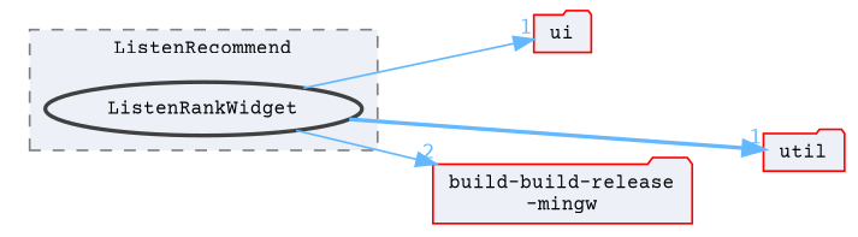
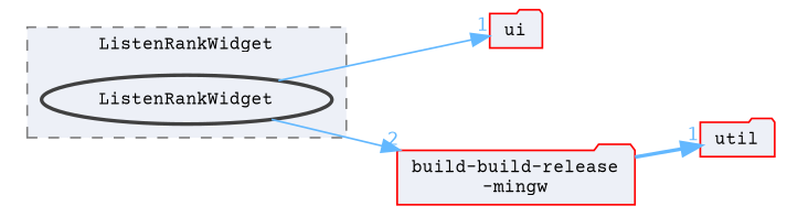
  digraph {
    compound=true
    fontname="Courier Prime"
    rankdir=LR
    node [color=red fillcolor="#edf0f7" fontname="Courier Prime" fontsize=10 shape=folder style=filled]
    edge [color=steelblue1 fontcolor=steelblue1 fontname="Courier Prime" fontsize=10 headlabel=1 labeldistance=1.5 labelfontname=Helvetica labelfontsize=10 style=solid]
    n1 [color=grey25 height=0.2 label=ListenRankWidget shape=ellipse style="filled,bold" width=0.4]
    n2 [height=0.2 label=ui width=0.4]
    n3 [height=0.2 label=util width=0.4]
    n4 [height=0.2 label="build-build-release\l-mingw" width=0.4]
    subgraph cluster_1 {
      bgcolor="#edf0f7"
      fontsize=10
-     label=ListenRecommend
+     label=ListenRankWidget
      pencolor=grey50
      style="filled,dashed"
      n1
    }
    n1 -> n2
-   n1 -> n3 [style=bold]
+   n4 -> n3 [style=bold]
    n1 -> n4 [headlabel=2]
  }
